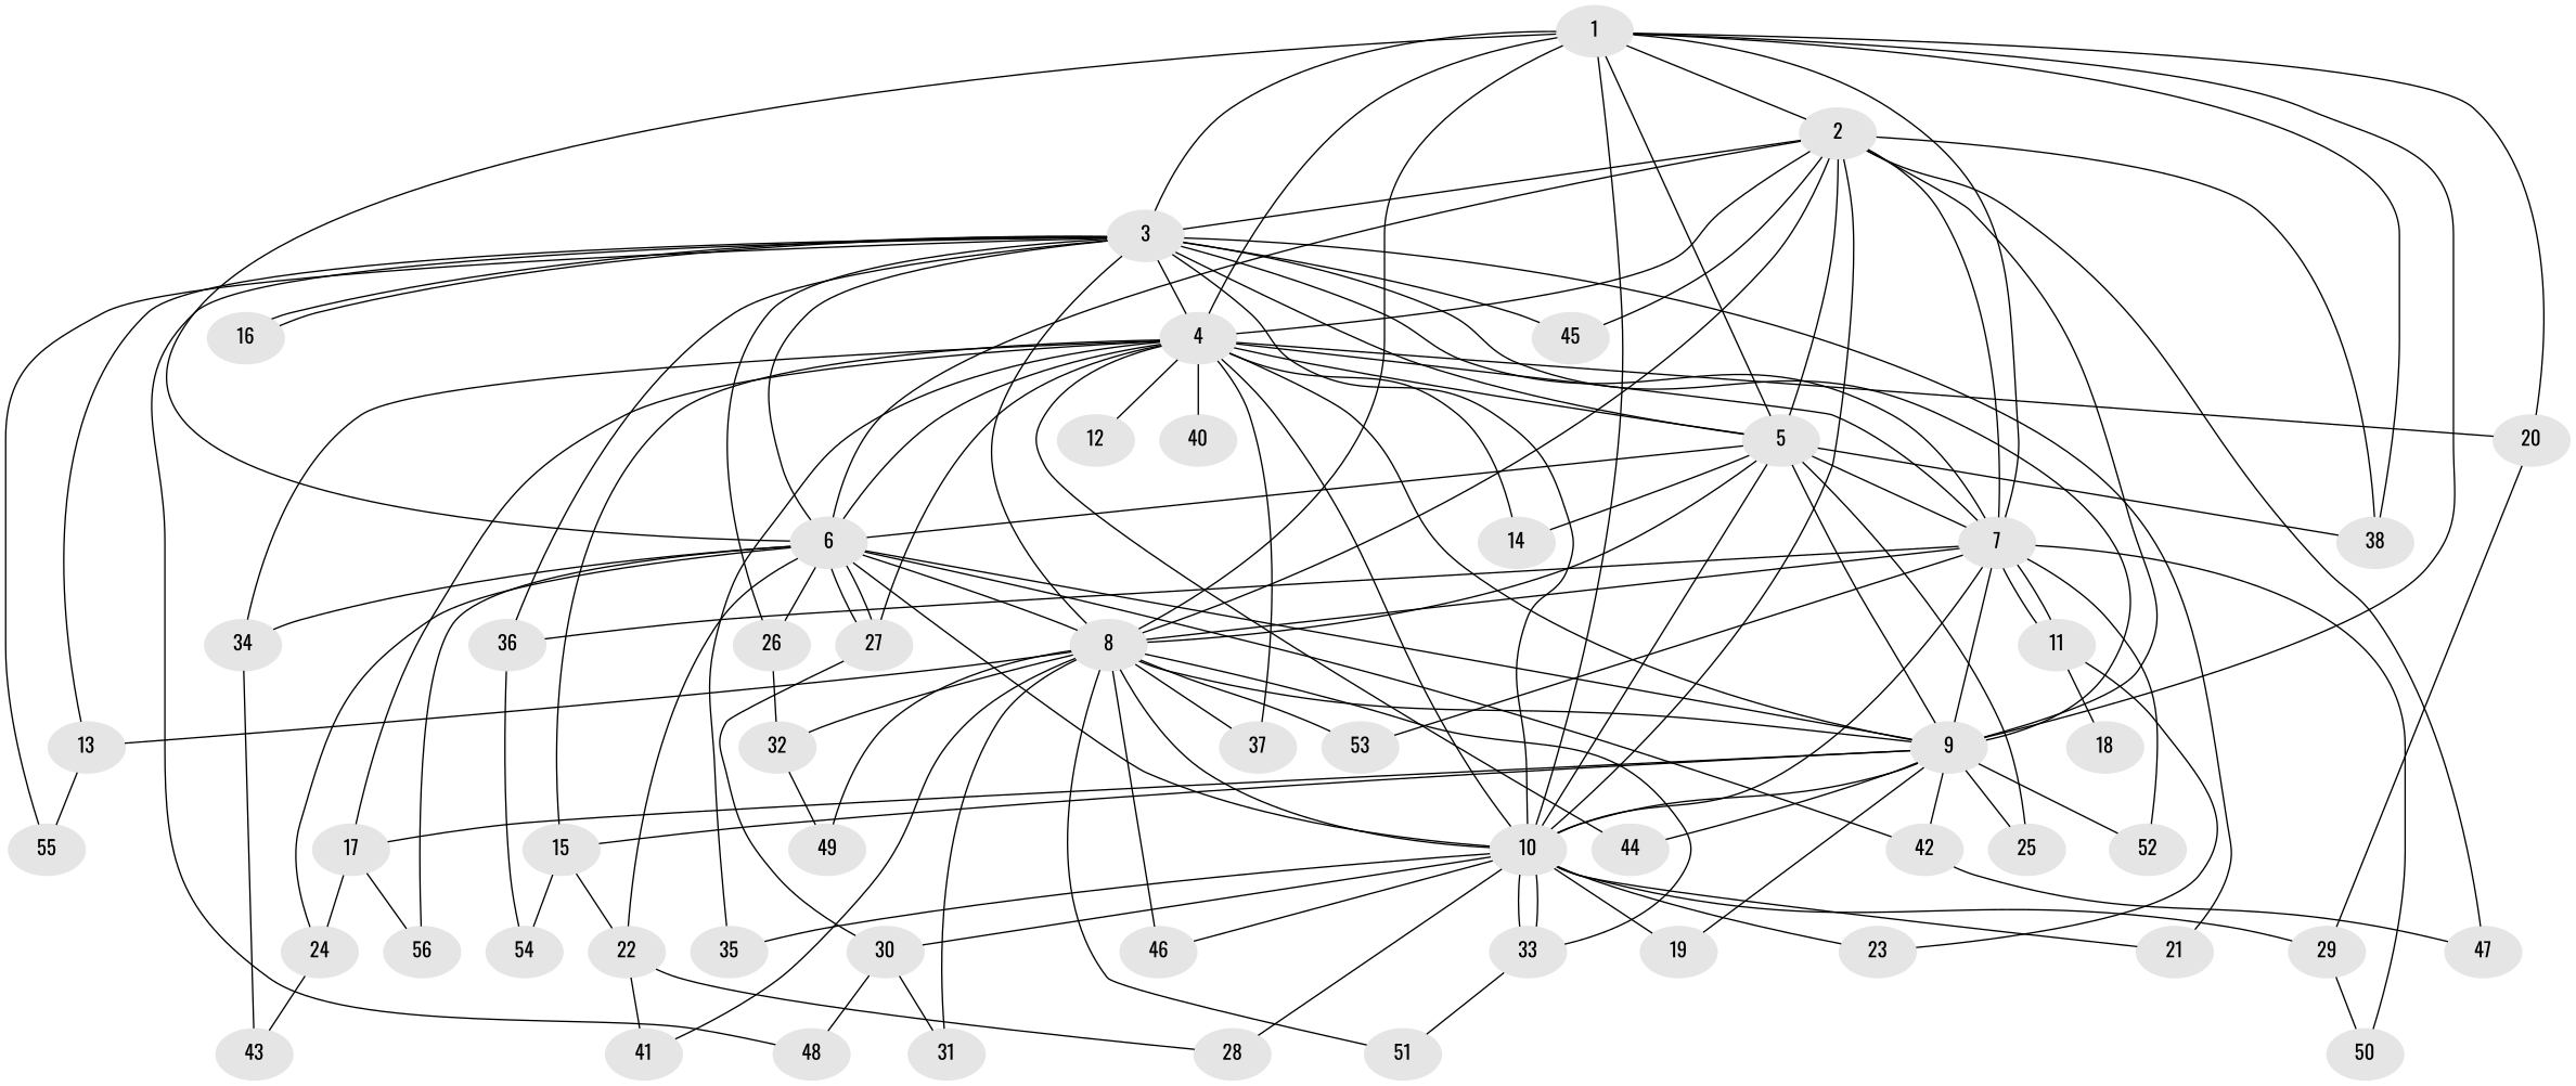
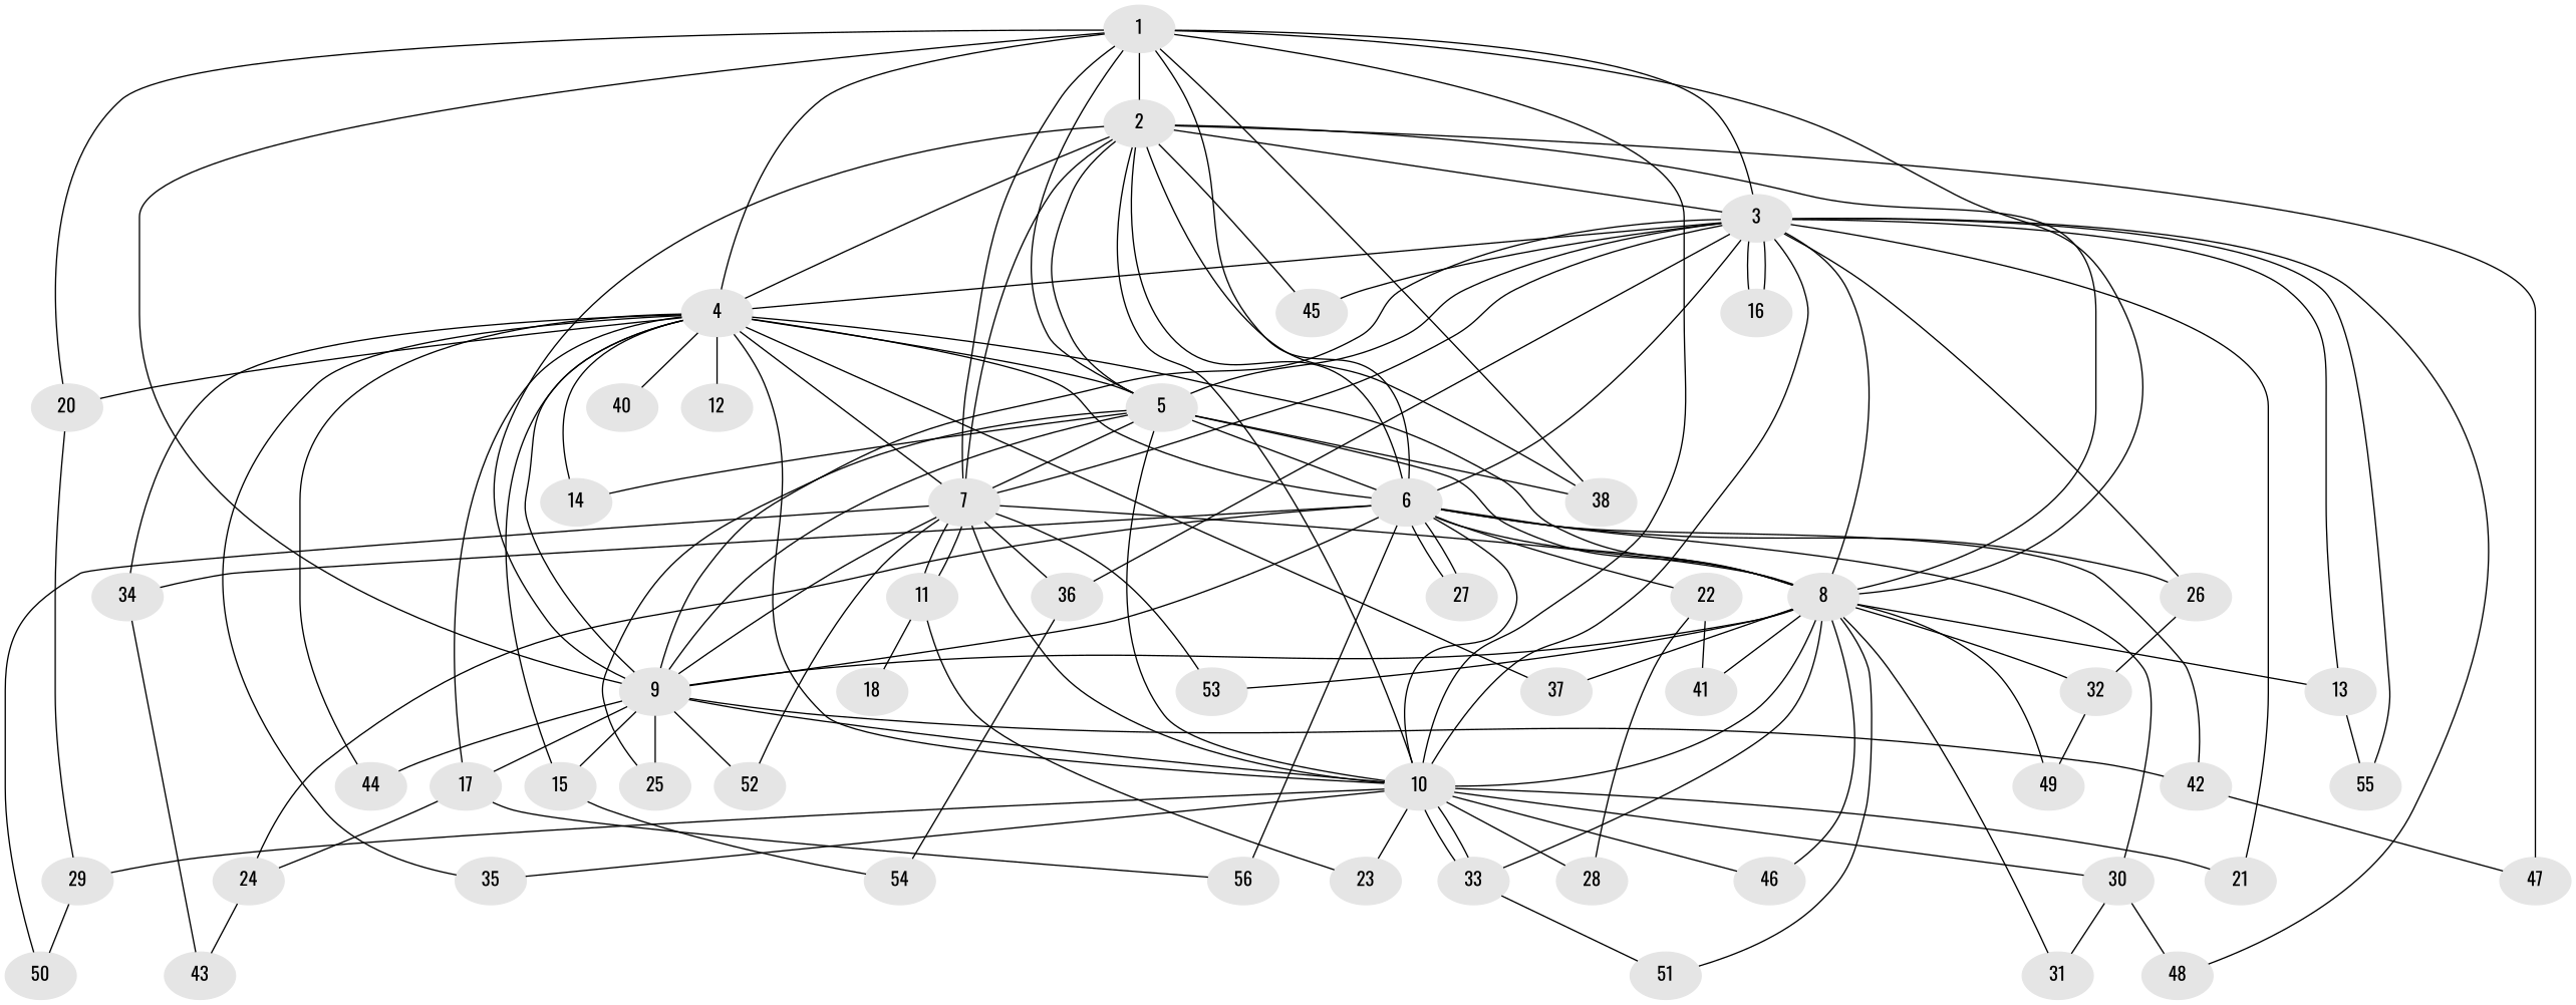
  graph {
    fontname=Oswald
    node [color=gray90 fontname=Oswald style=filled]
    edge [fontname=Oswald]
    1
    2
    3
    4
    5
    6
    7
    8
    9
    10
    20
    38
    45
    47
    13
    16
    21
    26
    36
    48
    55
    40
    12
    14
    15
    17
    34
    35
    37
    44
    25
    22
    24
    27
    30
    42
    56
    11
    50
    52
    53
    31
    32
    41
    46
    49
    51
    33
-   19
    23
    28
    29
    54
    43
    18
    1 -- 2
    1 -- 3
    1 -- 4
    1 -- 5
    1 -- 6
    1 -- 7
    1 -- 8
    1 -- 9
    1 -- 10
    1 -- 20
    1 -- 38
    2 -- 3
    2 -- 4
    2 -- 5
    2 -- 6
    2 -- 7
    2 -- 8
    2 -- 9
    2 -- 10
    2 -- 38
    2 -- 45
    2 -- 47
    3 -- 4
    3 -- 5
    3 -- 6
    3 -- 7
    3 -- 8
    3 -- 9
    3 -- 10
    3 -- 45
    3 -- 13
    3 -- 16
    3 -- 16
    3 -- 21
    3 -- 26
    3 -- 36
    3 -- 48
    3 -- 55
    4 -- 5
    4 -- 6
    4 -- 7
-   4 -- 27
+   4 -- 8
    4 -- 9
    4 -- 10
    4 -- 20
    4 -- 40
    4 -- 12
    4 -- 14
    4 -- 15
    4 -- 17
    4 -- 34
    4 -- 35
    4 -- 37
    4 -- 44
    5 -- 6
    5 -- 7
    5 -- 8
    5 -- 9
    5 -- 10
    5 -- 38
    5 -- 14
    5 -- 25
    6 -- 8
    6 -- 9
    6 -- 10
    6 -- 26
    6 -- 34
    6 -- 22
    6 -- 24
    6 -- 27
    6 -- 27
-   27 -- 30
+   6 -- 30
    6 -- 42
    6 -- 56
    7 -- 8
    7 -- 9
    7 -- 10
    7 -- 36
    7 -- 11
    7 -- 11
    7 -- 50
    7 -- 52
    7 -- 53
    8 -- 9
    8 -- 10
    8 -- 13
    8 -- 37
    8 -- 53
    8 -- 31
    8 -- 32
    8 -- 41
    8 -- 46
    8 -- 49
    8 -- 51
    8 -- 33
    9 -- 10
    9 -- 15
    9 -- 17
    9 -- 44
    9 -- 25
    9 -- 42
    9 -- 52
-   9 -- 19
    10 -- 21
    10 -- 35
    10 -- 30
    10 -- 46
    10 -- 33
    10 -- 33
-   10 -- 19
    10 -- 23
    10 -- 28
    10 -- 29
    20 -- 29
    13 -- 55
    26 -- 32
    36 -- 54
-   15 -- 22
    15 -- 54
    17 -- 24
    17 -- 56
    34 -- 43
    22 -- 41
    22 -- 28
    24 -- 43
    30 -- 48
    30 -- 31
    42 -- 47
    11 -- 23
    11 -- 18
    32 -- 49
    33 -- 51
    29 -- 50
  }
